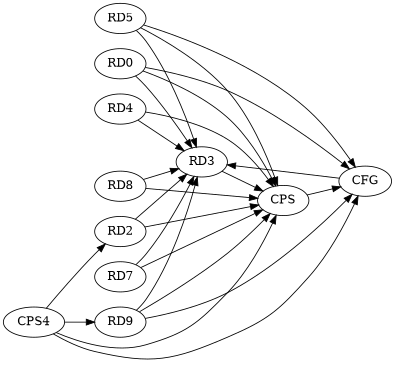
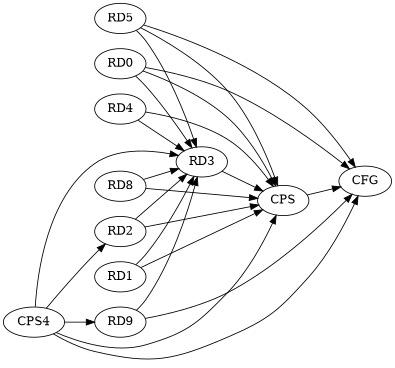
  strict digraph {
    rankdir=LR
-   n1 [label=RD7]
+   n1 [label=RD1]
    n2 [label=RD3]
    n3 [label=CPS]
    n4 [label=CFG]
    n5 [label=RD2]
    n6 [label=RD4]
    n7 [label=RD5]
    n8 [label=RD0]
    n9 [label=RD9]
    n10 [label=RD8]
    n11 [label=CPS4]
    n1 -> n2
    n1 -> n3
    n2 -> n3
    n3 -> n4
    n5 -> n2
    n5 -> n3
    n6 -> n2
    n6 -> n3
    n7 -> n2
    n7 -> n3
    n7 -> n4
    n8 -> n2
    n8 -> n3
    n8 -> n4
    n9 -> n2
-   n9 -> n3
    n9 -> n4
    n10 -> n2
    n10 -> n3
-   n4 -> n2
+   n11 -> n2
    n11 -> n3
    n11 -> n4
    n11 -> n5
    n11 -> n9
  }
